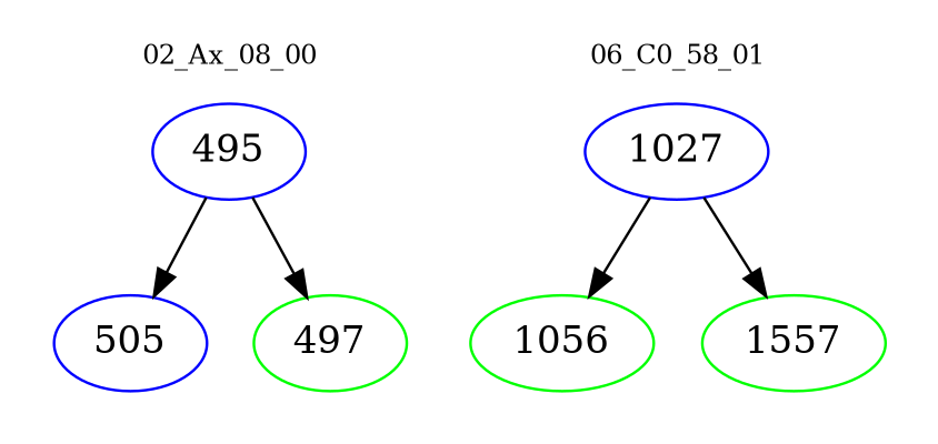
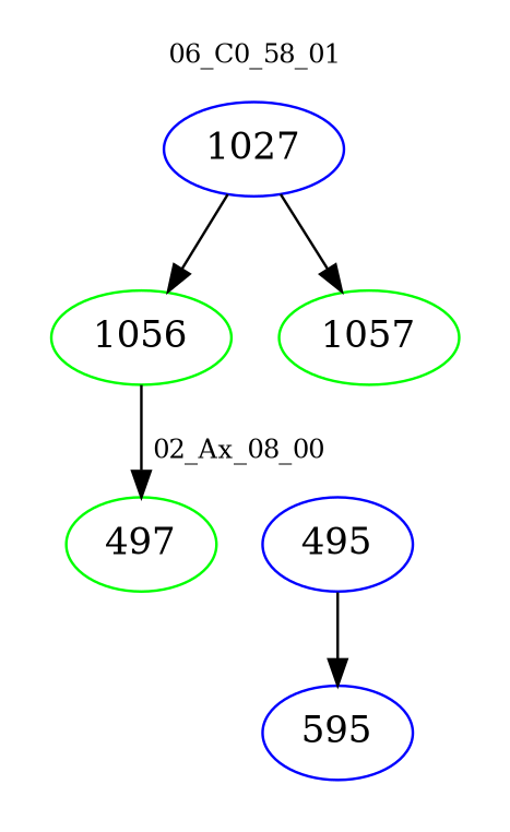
  digraph {
    node [color=blue]
    edge [color=black]
    n1 [label=495]
-   n2 [label=505]
+   n2 [label=595]
    n3 [color=green label=497]
    n4 [label=1027]
    n5 [color=green label=1056]
-   n6 [color=green label=1557]
+   n6 [color=green label=1057]
    subgraph cluster_1 {
      color=white
      fontsize=10
      label="02_Ax_08_00"
      n1
      n2
      n3
    }
    subgraph cluster_2 {
      color=white
      fontsize=10
      label="06_C0_58_01"
      n4
      n5
      n6
    }
    n1 -> n2
-   n1 -> n3
+   n5 -> n3
    n4 -> n5
    n4 -> n6
  }
